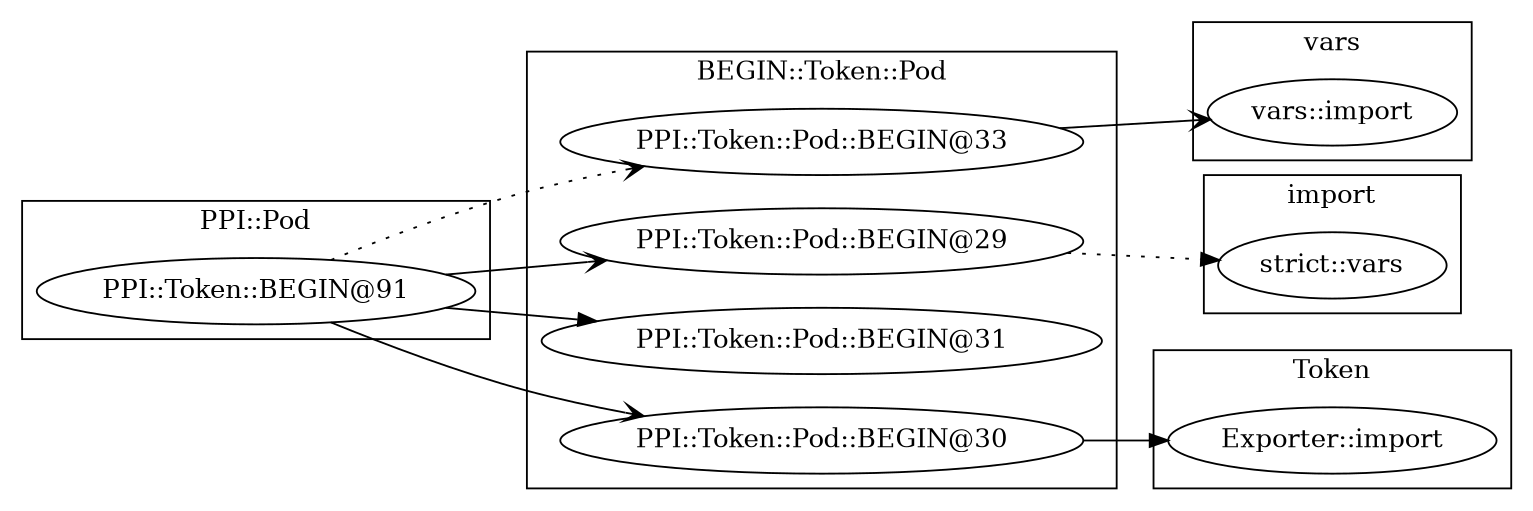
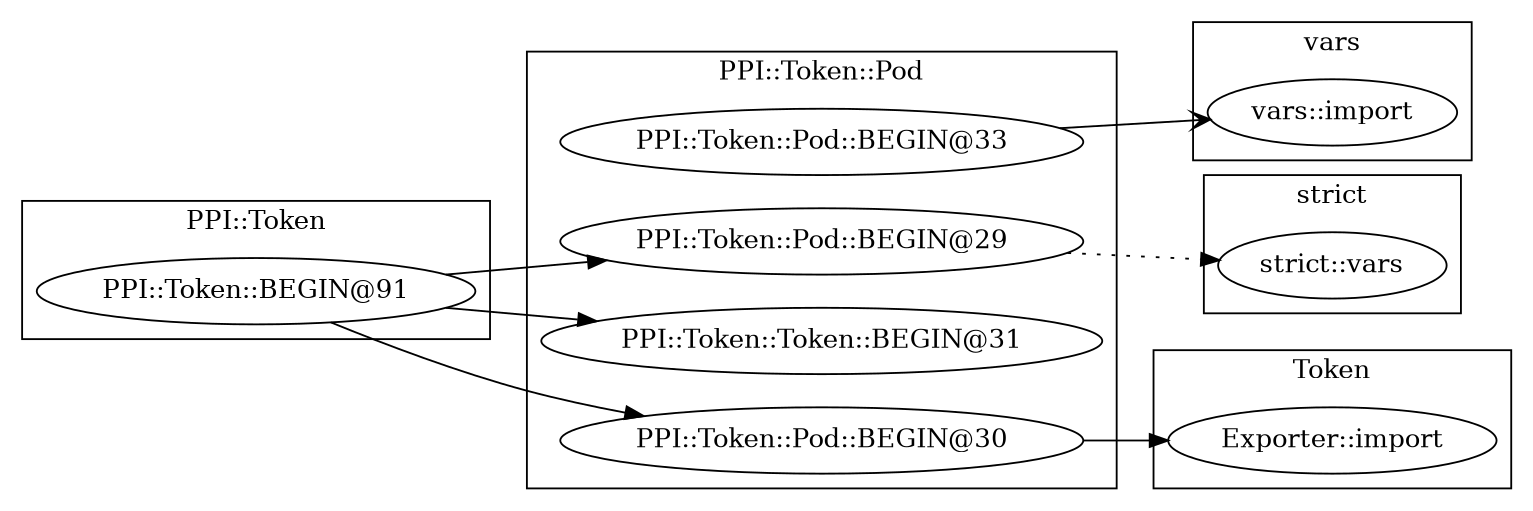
  digraph {
    rankdir=LR
    edge [arrowhead=vee style=solid]
    "PPI::Token::Pod::BEGIN@33"
    "PPI::Token::Pod::BEGIN@29"
-   "PPI::Token::Pod::BEGIN@31"
+   "PPI::Token::Pod::BEGIN@31" [label="PPI::Token::Token::BEGIN@31"]
    "PPI::Token::Pod::BEGIN@30"
    n5 [label="PPI::Token::BEGIN@91"]
    "Exporter::import"
    "vars::import"
    n8 [label="strict::vars"]
    subgraph cluster_1 {
-     label="BEGIN::Token::Pod"
+     label="PPI::Token::Pod"
      "PPI::Token::Pod::BEGIN@33"
      "PPI::Token::Pod::BEGIN@29"
      "PPI::Token::Pod::BEGIN@31"
      "PPI::Token::Pod::BEGIN@30"
    }
    subgraph cluster_2 {
-     label="PPI::Pod"
+     label="PPI::Token"
      n5
    }
    subgraph cluster_3 {
      label=Token
      "Exporter::import"
    }
    subgraph cluster_4 {
      label=vars
      "vars::import"
    }
    subgraph cluster_5 {
-     label=import
+     label="strict"
      n8
    }
    "PPI::Token::Pod::BEGIN@33" -> "vars::import"
    "PPI::Token::Pod::BEGIN@29" -> n8 [arrowhead=normal style=dotted]
    "PPI::Token::Pod::BEGIN@30" -> "Exporter::import" [arrowhead=normal]
-   n5 -> "PPI::Token::Pod::BEGIN@33" [style=dotted]
-   n5 -> "PPI::Token::Pod::BEGIN@29"
+   n5 -> "PPI::Token::Pod::BEGIN@29" [arrowhead=normal]
    n5 -> "PPI::Token::Pod::BEGIN@31" [arrowhead=normal]
-   n5 -> "PPI::Token::Pod::BEGIN@30"
+   n5 -> "PPI::Token::Pod::BEGIN@30" [arrowhead=normal]
  }
